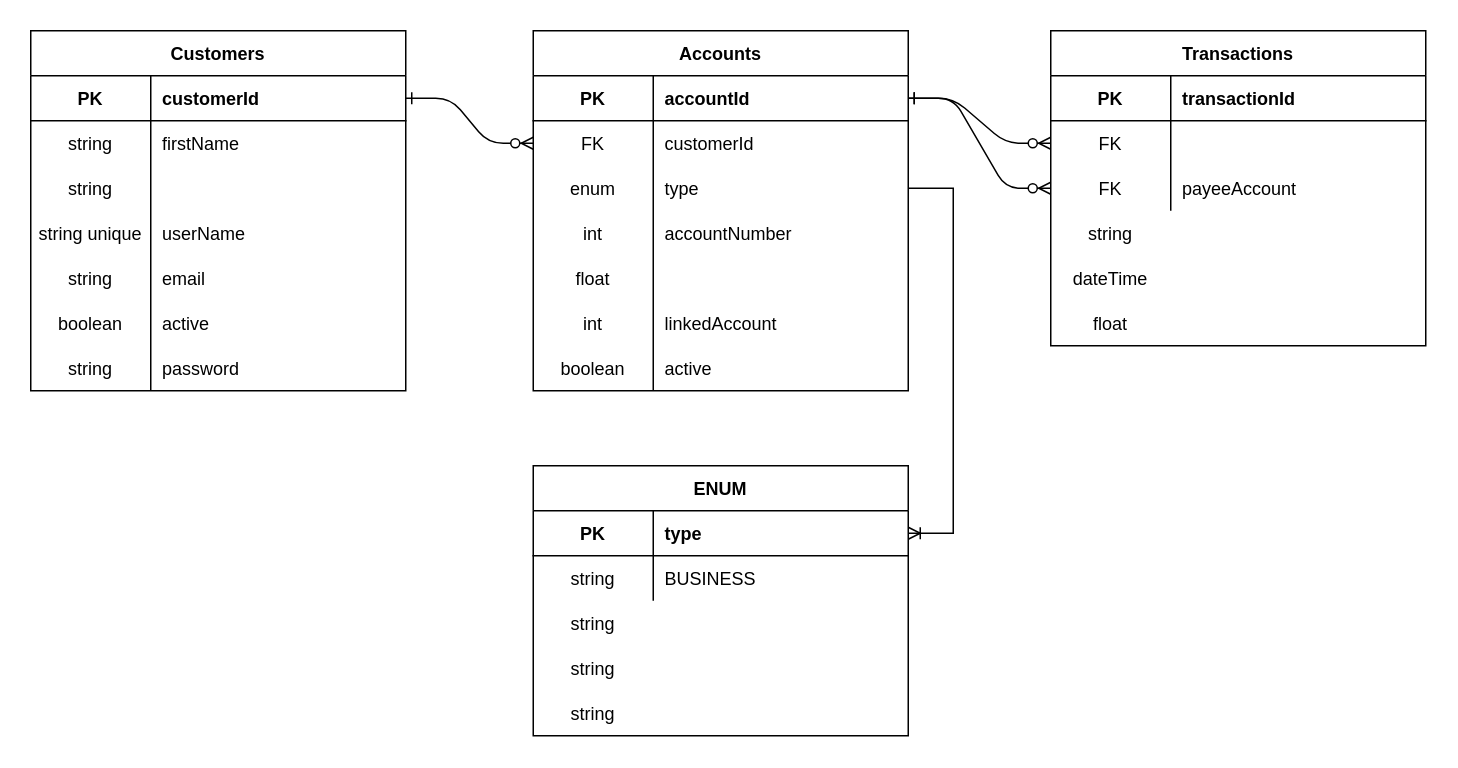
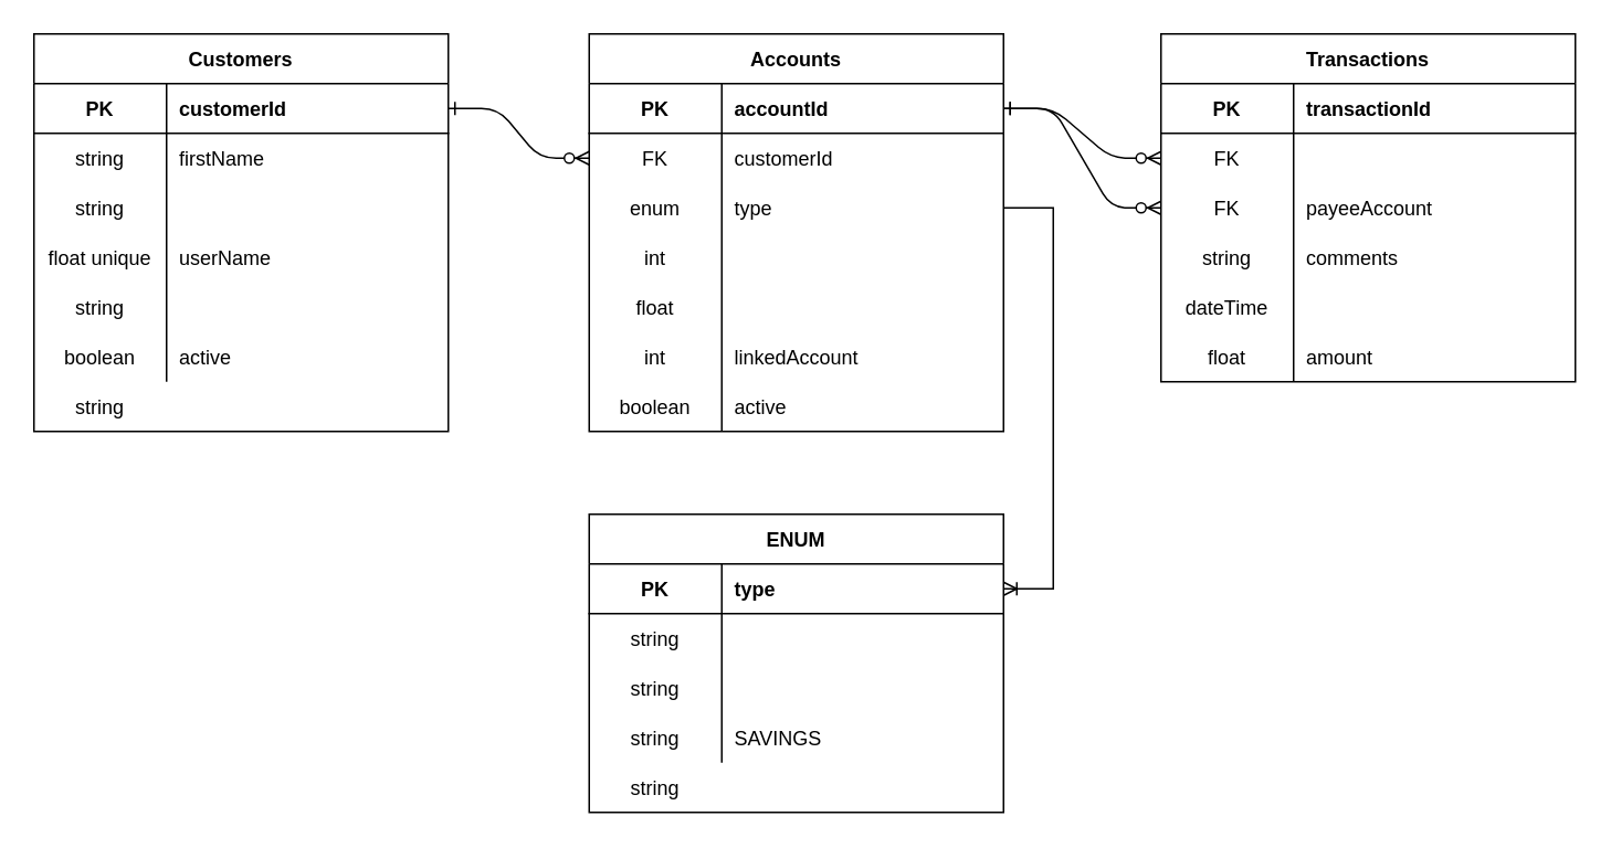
  <mxCell id="0" />
  <mxCell id="1" parent="0" />
  <mxCell id="2" value="" style="edgeStyle=entityRelationEdgeStyle;endArrow=ERzeroToMany;startArrow=ERone;endFill=1;startFill=0;" parent="1" edge="1"><mxGeometry width="100" height="100" relative="1" as="geometry"><mxPoint x="270" y="65" as="sourcePoint" /><mxPoint x="355" y="95" as="targetPoint" /></mxGeometry></mxCell>
  <mxCell id="3" value="" style="edgeStyle=entityRelationEdgeStyle;endArrow=ERzeroToMany;startArrow=ERone;endFill=1;startFill=0;" parent="1" edge="1"><mxGeometry width="100" height="100" relative="1" as="geometry"><mxPoint x="605" y="65" as="sourcePoint" /><mxPoint x="700" y="95" as="targetPoint" /></mxGeometry></mxCell>
  <mxCell id="4" value="ENUM" style="shape=table;startSize=30;container=1;collapsible=1;childLayout=tableLayout;fixedRows=1;rowLines=0;fontStyle=1;align=center;resizeLast=1;" vertex="1" parent="1"><mxGeometry x="355" y="310" width="250" height="180" as="geometry" /></mxCell>
  <mxCell id="5" value="" style="shape=partialRectangle;collapsible=0;dropTarget=0;pointerEvents=0;fillColor=none;points=[[0,0.5],[1,0.5]];portConstraint=eastwest;top=0;left=0;right=0;bottom=1;" vertex="1" parent="4"><mxGeometry y="30" width="250" height="30" as="geometry" /></mxCell>
  <mxCell id="6" value="PK" style="shape=partialRectangle;overflow=hidden;connectable=0;fillColor=none;top=0;left=0;bottom=0;right=0;fontStyle=1;" vertex="1" parent="5"><mxGeometry width="80" height="30" as="geometry"><mxRectangle width="80" height="30" as="alternateBounds" /></mxGeometry></mxCell>
  <mxCell id="7" value="type" style="shape=partialRectangle;overflow=hidden;connectable=0;fillColor=none;top=0;left=0;bottom=0;right=0;align=left;spacingLeft=6;fontStyle=1;" vertex="1" parent="5"><mxGeometry x="80" width="170" height="30" as="geometry"><mxRectangle width="170" height="30" as="alternateBounds" /></mxGeometry></mxCell>
  <mxCell id="8" value="" style="shape=partialRectangle;collapsible=0;dropTarget=0;pointerEvents=0;fillColor=none;points=[[0,0.5],[1,0.5]];portConstraint=eastwest;top=0;left=0;right=0;bottom=0;" vertex="1" parent="4"><mxGeometry y="60" width="250" height="30" as="geometry" /></mxCell>
  <mxCell id="9" value="string" style="shape=partialRectangle;overflow=hidden;connectable=0;fillColor=none;top=0;left=0;bottom=0;right=0;" vertex="1" parent="8"><mxGeometry width="80" height="30" as="geometry"><mxRectangle width="80" height="30" as="alternateBounds" /></mxGeometry></mxCell>
- <mxCell id="10" value="BUSINESS" style="shape=partialRectangle;overflow=hidden;connectable=0;fillColor=none;top=0;left=0;bottom=0;right=0;align=left;spacingLeft=6;" vertex="1" parent="8"><mxGeometry x="80" width="170" height="30" as="geometry"><mxRectangle width="170" height="30" as="alternateBounds" /></mxGeometry></mxCell>
  <mxCell id="11" value="" style="shape=partialRectangle;collapsible=0;dropTarget=0;pointerEvents=0;fillColor=none;points=[[0,0.5],[1,0.5]];portConstraint=eastwest;top=0;left=0;right=0;bottom=0;" vertex="1" parent="4"><mxGeometry y="90" width="250" height="30" as="geometry" /></mxCell>
  <mxCell id="12" value="string" style="shape=partialRectangle;overflow=hidden;connectable=0;fillColor=none;top=0;left=0;bottom=0;right=0;" vertex="1" parent="11"><mxGeometry width="80" height="30" as="geometry"><mxRectangle width="80" height="30" as="alternateBounds" /></mxGeometry></mxCell>
  <mxCell id="13" value="" style="shape=partialRectangle;collapsible=0;dropTarget=0;pointerEvents=0;fillColor=none;points=[[0,0.5],[1,0.5]];portConstraint=eastwest;top=0;left=0;right=0;bottom=0;" vertex="1" parent="4"><mxGeometry y="120" width="250" height="30" as="geometry" /></mxCell>
  <mxCell id="14" value="string" style="shape=partialRectangle;overflow=hidden;connectable=0;fillColor=none;top=0;left=0;bottom=0;right=0;" vertex="1" parent="13"><mxGeometry width="80" height="30" as="geometry"><mxRectangle width="80" height="30" as="alternateBounds" /></mxGeometry></mxCell>
+ <mxCell id="15" value="SAVINGS" style="shape=partialRectangle;overflow=hidden;connectable=0;fillColor=none;top=0;left=0;bottom=0;right=0;align=left;spacingLeft=6;" vertex="1" parent="13"><mxGeometry x="80" width="170" height="30" as="geometry"><mxRectangle width="170" height="30" as="alternateBounds" /></mxGeometry></mxCell>
  <mxCell id="16" value="" style="shape=partialRectangle;collapsible=0;dropTarget=0;pointerEvents=0;fillColor=none;points=[[0,0.5],[1,0.5]];portConstraint=eastwest;top=0;left=0;right=0;bottom=0;" vertex="1" parent="4"><mxGeometry y="150" width="250" height="30" as="geometry" /></mxCell>
  <mxCell id="17" value="string" style="shape=partialRectangle;overflow=hidden;connectable=0;fillColor=none;top=0;left=0;bottom=0;right=0;" vertex="1" parent="16"><mxGeometry width="80" height="30" as="geometry"><mxRectangle width="80" height="30" as="alternateBounds" /></mxGeometry></mxCell>
  <mxCell id="18" value="Customers" style="shape=table;startSize=30;container=1;collapsible=1;childLayout=tableLayout;fixedRows=1;rowLines=0;fontStyle=1;align=center;resizeLast=1;labelBackgroundColor=default;" vertex="1" parent="1"><mxGeometry x="20" y="20" width="250" height="240" as="geometry" /></mxCell>
  <mxCell id="19" value="" style="shape=partialRectangle;collapsible=0;dropTarget=0;pointerEvents=0;fillColor=none;points=[[0,0.5],[1,0.5]];portConstraint=eastwest;top=0;left=0;right=0;bottom=1;" vertex="1" parent="18"><mxGeometry y="30" width="250" height="30" as="geometry" /></mxCell>
  <mxCell id="20" value="PK" style="shape=partialRectangle;overflow=hidden;connectable=0;fillColor=none;top=0;left=0;bottom=0;right=0;fontStyle=1;" vertex="1" parent="19"><mxGeometry width="80" height="30" as="geometry"><mxRectangle width="80" height="30" as="alternateBounds" /></mxGeometry></mxCell>
  <mxCell id="21" value="customerId" style="shape=partialRectangle;overflow=hidden;connectable=0;fillColor=none;top=0;left=0;bottom=0;right=0;align=left;spacingLeft=6;fontStyle=1;" vertex="1" parent="19"><mxGeometry x="80" width="170" height="30" as="geometry"><mxRectangle width="170" height="30" as="alternateBounds" /></mxGeometry></mxCell>
  <mxCell id="22" value="" style="shape=partialRectangle;collapsible=0;dropTarget=0;pointerEvents=0;fillColor=none;points=[[0,0.5],[1,0.5]];portConstraint=eastwest;top=0;left=0;right=0;bottom=0;" vertex="1" parent="18"><mxGeometry y="60" width="250" height="30" as="geometry" /></mxCell>
  <mxCell id="23" value="string" style="shape=partialRectangle;overflow=hidden;connectable=0;fillColor=none;top=0;left=0;bottom=0;right=0;" vertex="1" parent="22"><mxGeometry width="80" height="30" as="geometry"><mxRectangle width="80" height="30" as="alternateBounds" /></mxGeometry></mxCell>
  <mxCell id="24" value="firstName" style="shape=partialRectangle;overflow=hidden;connectable=0;fillColor=none;top=0;left=0;bottom=0;right=0;align=left;spacingLeft=6;" vertex="1" parent="22"><mxGeometry x="80" width="170" height="30" as="geometry"><mxRectangle width="170" height="30" as="alternateBounds" /></mxGeometry></mxCell>
  <mxCell id="25" value="" style="shape=partialRectangle;collapsible=0;dropTarget=0;pointerEvents=0;fillColor=none;points=[[0,0.5],[1,0.5]];portConstraint=eastwest;top=0;left=0;right=0;bottom=0;" vertex="1" parent="18"><mxGeometry y="90" width="250" height="30" as="geometry" /></mxCell>
  <mxCell id="26" value="string" style="shape=partialRectangle;overflow=hidden;connectable=0;fillColor=none;top=0;left=0;bottom=0;right=0;" vertex="1" parent="25"><mxGeometry width="80" height="30" as="geometry"><mxRectangle width="80" height="30" as="alternateBounds" /></mxGeometry></mxCell>
  <mxCell id="27" value="" style="shape=partialRectangle;collapsible=0;dropTarget=0;pointerEvents=0;fillColor=none;points=[[0,0.5],[1,0.5]];portConstraint=eastwest;top=0;left=0;right=0;bottom=0;" vertex="1" parent="18"><mxGeometry y="120" width="250" height="30" as="geometry" /></mxCell>
- <mxCell id="28" value="string unique" style="shape=partialRectangle;overflow=hidden;connectable=0;fillColor=none;top=0;left=0;bottom=0;right=0;" vertex="1" parent="27"><mxGeometry width="80" height="30" as="geometry"><mxRectangle width="80" height="30" as="alternateBounds" /></mxGeometry></mxCell>
+ <mxCell id="28" value="float unique" style="shape=partialRectangle;overflow=hidden;connectable=0;fillColor=none;top=0;left=0;bottom=0;right=0;" vertex="1" parent="27"><mxGeometry width="80" height="30" as="geometry"><mxRectangle width="80" height="30" as="alternateBounds" /></mxGeometry></mxCell>
  <mxCell id="29" value="userName" style="shape=partialRectangle;overflow=hidden;connectable=0;fillColor=none;top=0;left=0;bottom=0;right=0;align=left;spacingLeft=6;" vertex="1" parent="27"><mxGeometry x="80" width="170" height="30" as="geometry"><mxRectangle width="170" height="30" as="alternateBounds" /></mxGeometry></mxCell>
  <mxCell id="30" value="" style="shape=partialRectangle;collapsible=0;dropTarget=0;pointerEvents=0;fillColor=none;points=[[0,0.5],[1,0.5]];portConstraint=eastwest;top=0;left=0;right=0;bottom=0;" vertex="1" parent="18"><mxGeometry y="150" width="250" height="30" as="geometry" /></mxCell>
  <mxCell id="31" value="string" style="shape=partialRectangle;overflow=hidden;connectable=0;fillColor=none;top=0;left=0;bottom=0;right=0;" vertex="1" parent="30"><mxGeometry width="80" height="30" as="geometry"><mxRectangle width="80" height="30" as="alternateBounds" /></mxGeometry></mxCell>
- <mxCell id="32" value="email" style="shape=partialRectangle;overflow=hidden;connectable=0;fillColor=none;top=0;left=0;bottom=0;right=0;align=left;spacingLeft=6;" vertex="1" parent="30"><mxGeometry x="80" width="170" height="30" as="geometry"><mxRectangle width="170" height="30" as="alternateBounds" /></mxGeometry></mxCell>
  <mxCell id="33" value="" style="shape=partialRectangle;collapsible=0;dropTarget=0;pointerEvents=0;fillColor=none;points=[[0,0.5],[1,0.5]];portConstraint=eastwest;top=0;left=0;right=0;bottom=0;" vertex="1" parent="18"><mxGeometry y="180" width="250" height="30" as="geometry" /></mxCell>
  <mxCell id="34" value="boolean" style="shape=partialRectangle;overflow=hidden;connectable=0;fillColor=none;top=0;left=0;bottom=0;right=0;" vertex="1" parent="33"><mxGeometry width="80" height="30" as="geometry"><mxRectangle width="80" height="30" as="alternateBounds" /></mxGeometry></mxCell>
  <mxCell id="35" value="active" style="shape=partialRectangle;overflow=hidden;connectable=0;fillColor=none;top=0;left=0;bottom=0;right=0;align=left;spacingLeft=6;" vertex="1" parent="33"><mxGeometry x="80" width="170" height="30" as="geometry"><mxRectangle width="170" height="30" as="alternateBounds" /></mxGeometry></mxCell>
  <mxCell id="36" value="" style="shape=partialRectangle;collapsible=0;dropTarget=0;pointerEvents=0;fillColor=none;points=[[0,0.5],[1,0.5]];portConstraint=eastwest;top=0;left=0;right=0;bottom=0;" vertex="1" parent="18"><mxGeometry y="210" width="250" height="30" as="geometry" /></mxCell>
  <mxCell id="37" value="string" style="shape=partialRectangle;overflow=hidden;connectable=0;fillColor=none;top=0;left=0;bottom=0;right=0;" vertex="1" parent="36"><mxGeometry width="80" height="30" as="geometry"><mxRectangle width="80" height="30" as="alternateBounds" /></mxGeometry></mxCell>
- <mxCell id="38" value="password" style="shape=partialRectangle;overflow=hidden;connectable=0;fillColor=none;top=0;left=0;bottom=0;right=0;align=left;spacingLeft=6;" vertex="1" parent="36"><mxGeometry x="80" width="170" height="30" as="geometry"><mxRectangle width="170" height="30" as="alternateBounds" /></mxGeometry></mxCell>
  <mxCell id="39" value="Accounts" style="shape=table;startSize=30;container=1;collapsible=1;childLayout=tableLayout;fixedRows=1;rowLines=0;fontStyle=1;align=center;resizeLast=1;" vertex="1" parent="1"><mxGeometry x="355" y="20" width="250" height="240" as="geometry" /></mxCell>
  <mxCell id="40" value="" style="shape=partialRectangle;collapsible=0;dropTarget=0;pointerEvents=0;fillColor=none;points=[[0,0.5],[1,0.5]];portConstraint=eastwest;top=0;left=0;right=0;bottom=1;" vertex="1" parent="39"><mxGeometry y="30" width="250" height="30" as="geometry" /></mxCell>
  <mxCell id="41" value="PK" style="shape=partialRectangle;overflow=hidden;connectable=0;fillColor=none;top=0;left=0;bottom=0;right=0;fontStyle=1;" vertex="1" parent="40"><mxGeometry width="80" height="30" as="geometry"><mxRectangle width="80" height="30" as="alternateBounds" /></mxGeometry></mxCell>
  <mxCell id="42" value="accountId" style="shape=partialRectangle;overflow=hidden;connectable=0;fillColor=none;top=0;left=0;bottom=0;right=0;align=left;spacingLeft=6;fontStyle=1;" vertex="1" parent="40"><mxGeometry x="80" width="170" height="30" as="geometry"><mxRectangle width="170" height="30" as="alternateBounds" /></mxGeometry></mxCell>
  <mxCell id="43" value="" style="shape=partialRectangle;collapsible=0;dropTarget=0;pointerEvents=0;fillColor=none;points=[[0,0.5],[1,0.5]];portConstraint=eastwest;top=0;left=0;right=0;bottom=0;" vertex="1" parent="39"><mxGeometry y="60" width="250" height="30" as="geometry" /></mxCell>
  <mxCell id="44" value="FK" style="shape=partialRectangle;overflow=hidden;connectable=0;fillColor=none;top=0;left=0;bottom=0;right=0;" vertex="1" parent="43"><mxGeometry width="80" height="30" as="geometry"><mxRectangle width="80" height="30" as="alternateBounds" /></mxGeometry></mxCell>
  <mxCell id="45" value="customerId" style="shape=partialRectangle;overflow=hidden;connectable=0;fillColor=none;top=0;left=0;bottom=0;right=0;align=left;spacingLeft=6;" vertex="1" parent="43"><mxGeometry x="80" width="170" height="30" as="geometry"><mxRectangle width="170" height="30" as="alternateBounds" /></mxGeometry></mxCell>
  <mxCell id="46" value="" style="shape=partialRectangle;collapsible=0;dropTarget=0;pointerEvents=0;fillColor=none;points=[[0,0.5],[1,0.5]];portConstraint=eastwest;top=0;left=0;right=0;bottom=0;" vertex="1" parent="39"><mxGeometry y="90" width="250" height="30" as="geometry" /></mxCell>
  <mxCell id="47" value="enum" style="shape=partialRectangle;overflow=hidden;connectable=0;fillColor=none;top=0;left=0;bottom=0;right=0;" vertex="1" parent="46"><mxGeometry width="80" height="30" as="geometry"><mxRectangle width="80" height="30" as="alternateBounds" /></mxGeometry></mxCell>
  <mxCell id="48" value="type" style="shape=partialRectangle;overflow=hidden;connectable=0;fillColor=none;top=0;left=0;bottom=0;right=0;align=left;spacingLeft=6;" vertex="1" parent="46"><mxGeometry x="80" width="170" height="30" as="geometry"><mxRectangle width="170" height="30" as="alternateBounds" /></mxGeometry></mxCell>
  <mxCell id="49" value="" style="shape=partialRectangle;collapsible=0;dropTarget=0;pointerEvents=0;fillColor=none;points=[[0,0.5],[1,0.5]];portConstraint=eastwest;top=0;left=0;right=0;bottom=0;" vertex="1" parent="39"><mxGeometry y="120" width="250" height="30" as="geometry" /></mxCell>
  <mxCell id="50" value="int" style="shape=partialRectangle;overflow=hidden;connectable=0;fillColor=none;top=0;left=0;bottom=0;right=0;" vertex="1" parent="49"><mxGeometry width="80" height="30" as="geometry"><mxRectangle width="80" height="30" as="alternateBounds" /></mxGeometry></mxCell>
- <mxCell id="51" value="accountNumber" style="shape=partialRectangle;overflow=hidden;connectable=0;fillColor=none;top=0;left=0;bottom=0;right=0;align=left;spacingLeft=6;" vertex="1" parent="49"><mxGeometry x="80" width="170" height="30" as="geometry"><mxRectangle width="170" height="30" as="alternateBounds" /></mxGeometry></mxCell>
  <mxCell id="52" value="" style="shape=partialRectangle;collapsible=0;dropTarget=0;pointerEvents=0;fillColor=none;points=[[0,0.5],[1,0.5]];portConstraint=eastwest;top=0;left=0;right=0;bottom=0;" vertex="1" parent="39"><mxGeometry y="150" width="250" height="30" as="geometry" /></mxCell>
  <mxCell id="53" value="float" style="shape=partialRectangle;overflow=hidden;connectable=0;fillColor=none;top=0;left=0;bottom=0;right=0;" vertex="1" parent="52"><mxGeometry width="80" height="30" as="geometry"><mxRectangle width="80" height="30" as="alternateBounds" /></mxGeometry></mxCell>
  <mxCell id="54" value="" style="shape=partialRectangle;collapsible=0;dropTarget=0;pointerEvents=0;fillColor=none;points=[[0,0.5],[1,0.5]];portConstraint=eastwest;top=0;left=0;right=0;bottom=0;" vertex="1" parent="39"><mxGeometry y="180" width="250" height="30" as="geometry" /></mxCell>
  <mxCell id="55" value="int" style="shape=partialRectangle;overflow=hidden;connectable=0;fillColor=none;top=0;left=0;bottom=0;right=0;" vertex="1" parent="54"><mxGeometry width="80" height="30" as="geometry"><mxRectangle width="80" height="30" as="alternateBounds" /></mxGeometry></mxCell>
  <mxCell id="56" value="linkedAccount" style="shape=partialRectangle;overflow=hidden;connectable=0;fillColor=none;top=0;left=0;bottom=0;right=0;align=left;spacingLeft=6;" vertex="1" parent="54"><mxGeometry x="80" width="170" height="30" as="geometry"><mxRectangle width="170" height="30" as="alternateBounds" /></mxGeometry></mxCell>
  <mxCell id="57" value="" style="shape=partialRectangle;collapsible=0;dropTarget=0;pointerEvents=0;fillColor=none;points=[[0,0.5],[1,0.5]];portConstraint=eastwest;top=0;left=0;right=0;bottom=0;" vertex="1" parent="39"><mxGeometry y="210" width="250" height="30" as="geometry" /></mxCell>
  <mxCell id="58" value="boolean" style="shape=partialRectangle;overflow=hidden;connectable=0;fillColor=none;top=0;left=0;bottom=0;right=0;" vertex="1" parent="57"><mxGeometry width="80" height="30" as="geometry"><mxRectangle width="80" height="30" as="alternateBounds" /></mxGeometry></mxCell>
  <mxCell id="59" value="active" style="shape=partialRectangle;overflow=hidden;connectable=0;fillColor=none;top=0;left=0;bottom=0;right=0;align=left;spacingLeft=6;" vertex="1" parent="57"><mxGeometry x="80" width="170" height="30" as="geometry"><mxRectangle width="170" height="30" as="alternateBounds" /></mxGeometry></mxCell>
  <mxCell id="60" value="Transactions" style="shape=table;startSize=30;container=1;collapsible=1;childLayout=tableLayout;fixedRows=1;rowLines=0;fontStyle=1;align=center;resizeLast=1;" vertex="1" parent="1"><mxGeometry x="700" y="20" width="250" height="210" as="geometry" /></mxCell>
  <mxCell id="61" value="" style="shape=partialRectangle;collapsible=0;dropTarget=0;pointerEvents=0;fillColor=none;points=[[0,0.5],[1,0.5]];portConstraint=eastwest;top=0;left=0;right=0;bottom=1;" vertex="1" parent="60"><mxGeometry y="30" width="250" height="30" as="geometry" /></mxCell>
  <mxCell id="62" value="PK" style="shape=partialRectangle;overflow=hidden;connectable=0;fillColor=none;top=0;left=0;bottom=0;right=0;fontStyle=1;" vertex="1" parent="61"><mxGeometry width="80" height="30" as="geometry"><mxRectangle width="80" height="30" as="alternateBounds" /></mxGeometry></mxCell>
  <mxCell id="63" value="transactionId" style="shape=partialRectangle;overflow=hidden;connectable=0;fillColor=none;top=0;left=0;bottom=0;right=0;align=left;spacingLeft=6;fontStyle=1;" vertex="1" parent="61"><mxGeometry x="80" width="170" height="30" as="geometry"><mxRectangle width="170" height="30" as="alternateBounds" /></mxGeometry></mxCell>
  <mxCell id="64" value="" style="shape=partialRectangle;collapsible=0;dropTarget=0;pointerEvents=0;fillColor=none;points=[[0,0.5],[1,0.5]];portConstraint=eastwest;top=0;left=0;right=0;bottom=0;" vertex="1" parent="60"><mxGeometry y="60" width="250" height="30" as="geometry" /></mxCell>
  <mxCell id="65" value="FK" style="shape=partialRectangle;overflow=hidden;connectable=0;fillColor=none;top=0;left=0;bottom=0;right=0;" vertex="1" parent="64"><mxGeometry width="80" height="30" as="geometry"><mxRectangle width="80" height="30" as="alternateBounds" /></mxGeometry></mxCell>
  <mxCell id="66" value="" style="shape=partialRectangle;collapsible=0;dropTarget=0;pointerEvents=0;fillColor=none;points=[[0,0.5],[1,0.5]];portConstraint=eastwest;top=0;left=0;right=0;bottom=0;" vertex="1" parent="60"><mxGeometry y="90" width="250" height="30" as="geometry" /></mxCell>
  <mxCell id="67" value="FK" style="shape=partialRectangle;overflow=hidden;connectable=0;fillColor=none;top=0;left=0;bottom=0;right=0;" vertex="1" parent="66"><mxGeometry width="80" height="30" as="geometry"><mxRectangle width="80" height="30" as="alternateBounds" /></mxGeometry></mxCell>
  <mxCell id="68" value="payeeAccount" style="shape=partialRectangle;overflow=hidden;connectable=0;fillColor=none;top=0;left=0;bottom=0;right=0;align=left;spacingLeft=6;" vertex="1" parent="66"><mxGeometry x="80" width="170" height="30" as="geometry"><mxRectangle width="170" height="30" as="alternateBounds" /></mxGeometry></mxCell>
  <mxCell id="69" value="" style="shape=partialRectangle;collapsible=0;dropTarget=0;pointerEvents=0;fillColor=none;points=[[0,0.5],[1,0.5]];portConstraint=eastwest;top=0;left=0;right=0;bottom=0;" vertex="1" parent="60"><mxGeometry y="120" width="250" height="30" as="geometry" /></mxCell>
  <mxCell id="70" value="string" style="shape=partialRectangle;overflow=hidden;connectable=0;fillColor=none;top=0;left=0;bottom=0;right=0;" vertex="1" parent="69"><mxGeometry width="80" height="30" as="geometry"><mxRectangle width="80" height="30" as="alternateBounds" /></mxGeometry></mxCell>
+ <mxCell id="71" value="comments" style="shape=partialRectangle;overflow=hidden;connectable=0;fillColor=none;top=0;left=0;bottom=0;right=0;align=left;spacingLeft=6;" vertex="1" parent="69"><mxGeometry x="80" width="170" height="30" as="geometry"><mxRectangle width="170" height="30" as="alternateBounds" /></mxGeometry></mxCell>
  <mxCell id="72" value="" style="shape=partialRectangle;collapsible=0;dropTarget=0;pointerEvents=0;fillColor=none;points=[[0,0.5],[1,0.5]];portConstraint=eastwest;top=0;left=0;right=0;bottom=0;" vertex="1" parent="60"><mxGeometry y="150" width="250" height="30" as="geometry" /></mxCell>
  <mxCell id="73" value="dateTime" style="shape=partialRectangle;overflow=hidden;connectable=0;fillColor=none;top=0;left=0;bottom=0;right=0;" vertex="1" parent="72"><mxGeometry width="80" height="30" as="geometry"><mxRectangle width="80" height="30" as="alternateBounds" /></mxGeometry></mxCell>
  <mxCell id="74" value="" style="shape=partialRectangle;collapsible=0;dropTarget=0;pointerEvents=0;fillColor=none;points=[[0,0.5],[1,0.5]];portConstraint=eastwest;top=0;left=0;right=0;bottom=0;" vertex="1" parent="60"><mxGeometry y="180" width="250" height="30" as="geometry" /></mxCell>
  <mxCell id="75" value="float" style="shape=partialRectangle;overflow=hidden;connectable=0;fillColor=none;top=0;left=0;bottom=0;right=0;" vertex="1" parent="74"><mxGeometry width="80" height="30" as="geometry"><mxRectangle width="80" height="30" as="alternateBounds" /></mxGeometry></mxCell>
+ <mxCell id="76" value="amount" style="shape=partialRectangle;overflow=hidden;connectable=0;fillColor=none;top=0;left=0;bottom=0;right=0;align=left;spacingLeft=6;" vertex="1" parent="74"><mxGeometry x="80" width="170" height="30" as="geometry"><mxRectangle width="170" height="30" as="alternateBounds" /></mxGeometry></mxCell>
  <mxCell id="77" value="" style="edgeStyle=entityRelationEdgeStyle;endArrow=ERzeroToMany;startArrow=ERone;endFill=1;startFill=0;exitX=1;exitY=0.5;exitDx=0;exitDy=0;entryX=0;entryY=0.5;entryDx=0;entryDy=0;" edge="1" parent="1" source="40" target="66"><mxGeometry width="100" height="100" relative="1" as="geometry"><mxPoint x="700" y="440" as="sourcePoint" /><mxPoint x="760" y="520" as="targetPoint" /></mxGeometry></mxCell>
  <mxCell id="78" value="" style="edgeStyle=entityRelationEdgeStyle;fontSize=12;html=1;endArrow=ERoneToMany;rounded=0;exitX=1;exitY=0.5;exitDx=0;exitDy=0;entryX=1;entryY=0.5;entryDx=0;entryDy=0;" edge="1" parent="1" source="46" target="5"><mxGeometry width="100" height="100" relative="1" as="geometry"><mxPoint x="670" y="410" as="sourcePoint" /><mxPoint x="770" y="310" as="targetPoint" /></mxGeometry></mxCell>
